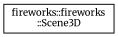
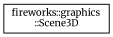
  digraph {
    rankdir=LR
    fontname=Merriweather
-   n1 [color=black fillcolor=white fontname=Merriweather fontsize=10 height=0.2 label="fireworks::fireworks\l::Scene3D" shape=record style=filled width=0.4]
+   n1 [color=black fillcolor=white fontname=Merriweather fontsize=10 height=0.2 label="fireworks::graphics\l::Scene3D" shape=record style=filled width=0.4]
  }
